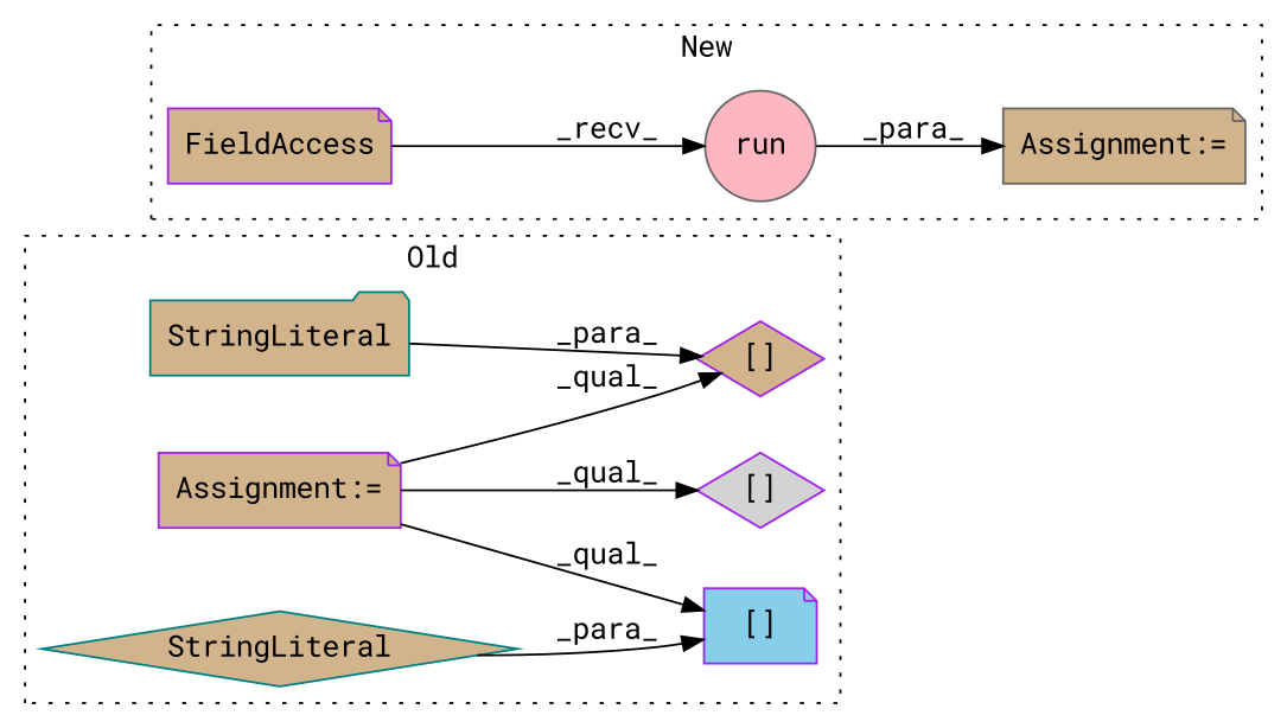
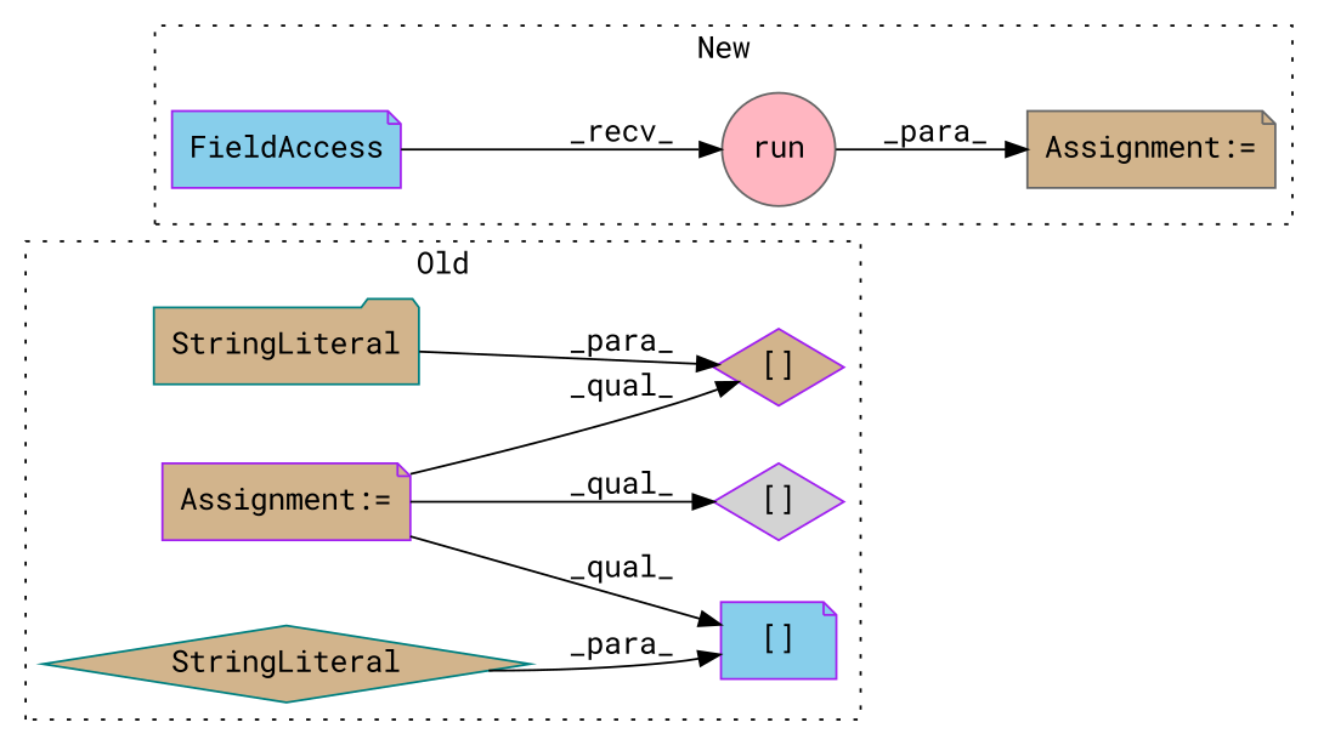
  digraph {
    rankdir=LR
    fontname="Roboto Mono"
    node [a=2 l=1 shape=note style=filled fillcolor=tan color=purple fontname="Roboto Mono"]
    edge [fontname="Roboto Mono"]
    n1 [l="15,1" label="[]" s="7177,7211" shape=diamond]
    n2 [a=7 label="Assignment:=" s=6868]
    n3 [a=45 l=19 label=StringLiteral s=7192 shape=folder color=teal]
    n4 [l="44,1" label="[]" s="7350,7402" fillcolor=skyblue]
    n5 [a=45 l=8 label=StringLiteral s=7394 shape=diamond color=teal]
    n6 [l="7,1" label="[]" s="6928,6941" shape=diamond fillcolor=lightgrey]
    n7 [a=32 l="4,1" label=run s="7390,7396" shape=circle fillcolor=lightpink color=gray40]
    n8 [a=7 label="Assignment:=" s=7376 color=gray40]
-   n9 [a=22 l=12 label=FieldAccess s=7377]
+   n9 [a=22 l=12 label=FieldAccess s=7377 fillcolor=skyblue]
    subgraph cluster_1 {
      label=Old
      style=dotted
      n1
      n2
      n3
      n4
      n5
      n6
    }
    subgraph cluster_2 {
      label=New
      style=dotted
      n7
      n8
      n9
    }
    n2 -> n1 [label=_qual_]
    n2 -> n4 [label=_qual_]
    n2 -> n6 [label=_qual_]
    n3 -> n1 [label=_para_]
    n5 -> n4 [label=_para_]
    n7 -> n8 [label=_para_]
    n9 -> n7 [label=_recv_]
  }
